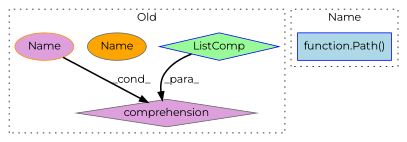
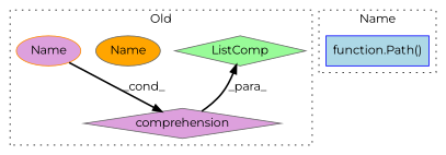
  digraph {
    fontname=Montserrat
    node [a=87 color=blue fillcolor=plum fontname=Montserrat l=1 s=543 shape=diamond style=filled]
    edge [fontname=Montserrat style=bold]
-   n1 [a=106 fillcolor=palegreen l=50 label=ListComp s=542]
+   n1 [a=106 color=gray40 fillcolor=palegreen l=50 label=ListComp s=542]
    n2 [a=45 color=gray40 l=3 label=comprehension s=545]
    n3 [color=gray40 fillcolor=orange label=Name shape=ellipse]
    n4 [color=darkorange label=Name shape=ellipse]
    n5 [a=75 fillcolor=lightblue l="5,1" label="function.Path()" s="561,580" shape=box]
    subgraph cluster_1 {
      label=Old
      style=dotted
      n1
      n2
      n3
      n4
    }
    subgraph cluster_2 {
      label=Name
      style=dotted
      n5
    }
-   n1 -> n2 [label=_para_]
+   n2 -> n1 [label=_para_]
    n4 -> n2 [label=_cond_]
  }
